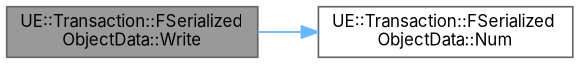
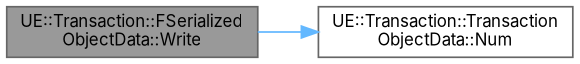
  digraph {
    rankdir=LR
    fontname=Inter
    node [fontname=Inter fontsize=10 shape=box style=filled]
    n1 [color=gray40 fillcolor=grey60 fontcolor=black height=0.2 label="UE::Transaction::FSerialized\lObjectData::Write" width=0.4]
-   n2 [color=grey40 fillcolor=white height=0.2 label="UE::Transaction::FSerialized\lObjectData::Num" width=0.4]
+   n2 [color=grey40 fillcolor=white height=0.2 label="UE::Transaction::Transaction\lObjectData::Num" width=0.4]
    n1 -> n2 [color=steelblue1 fontname=Inter fontsize=10 labelfontname=Helvetica labelfontsize=10 style=solid]
  }
